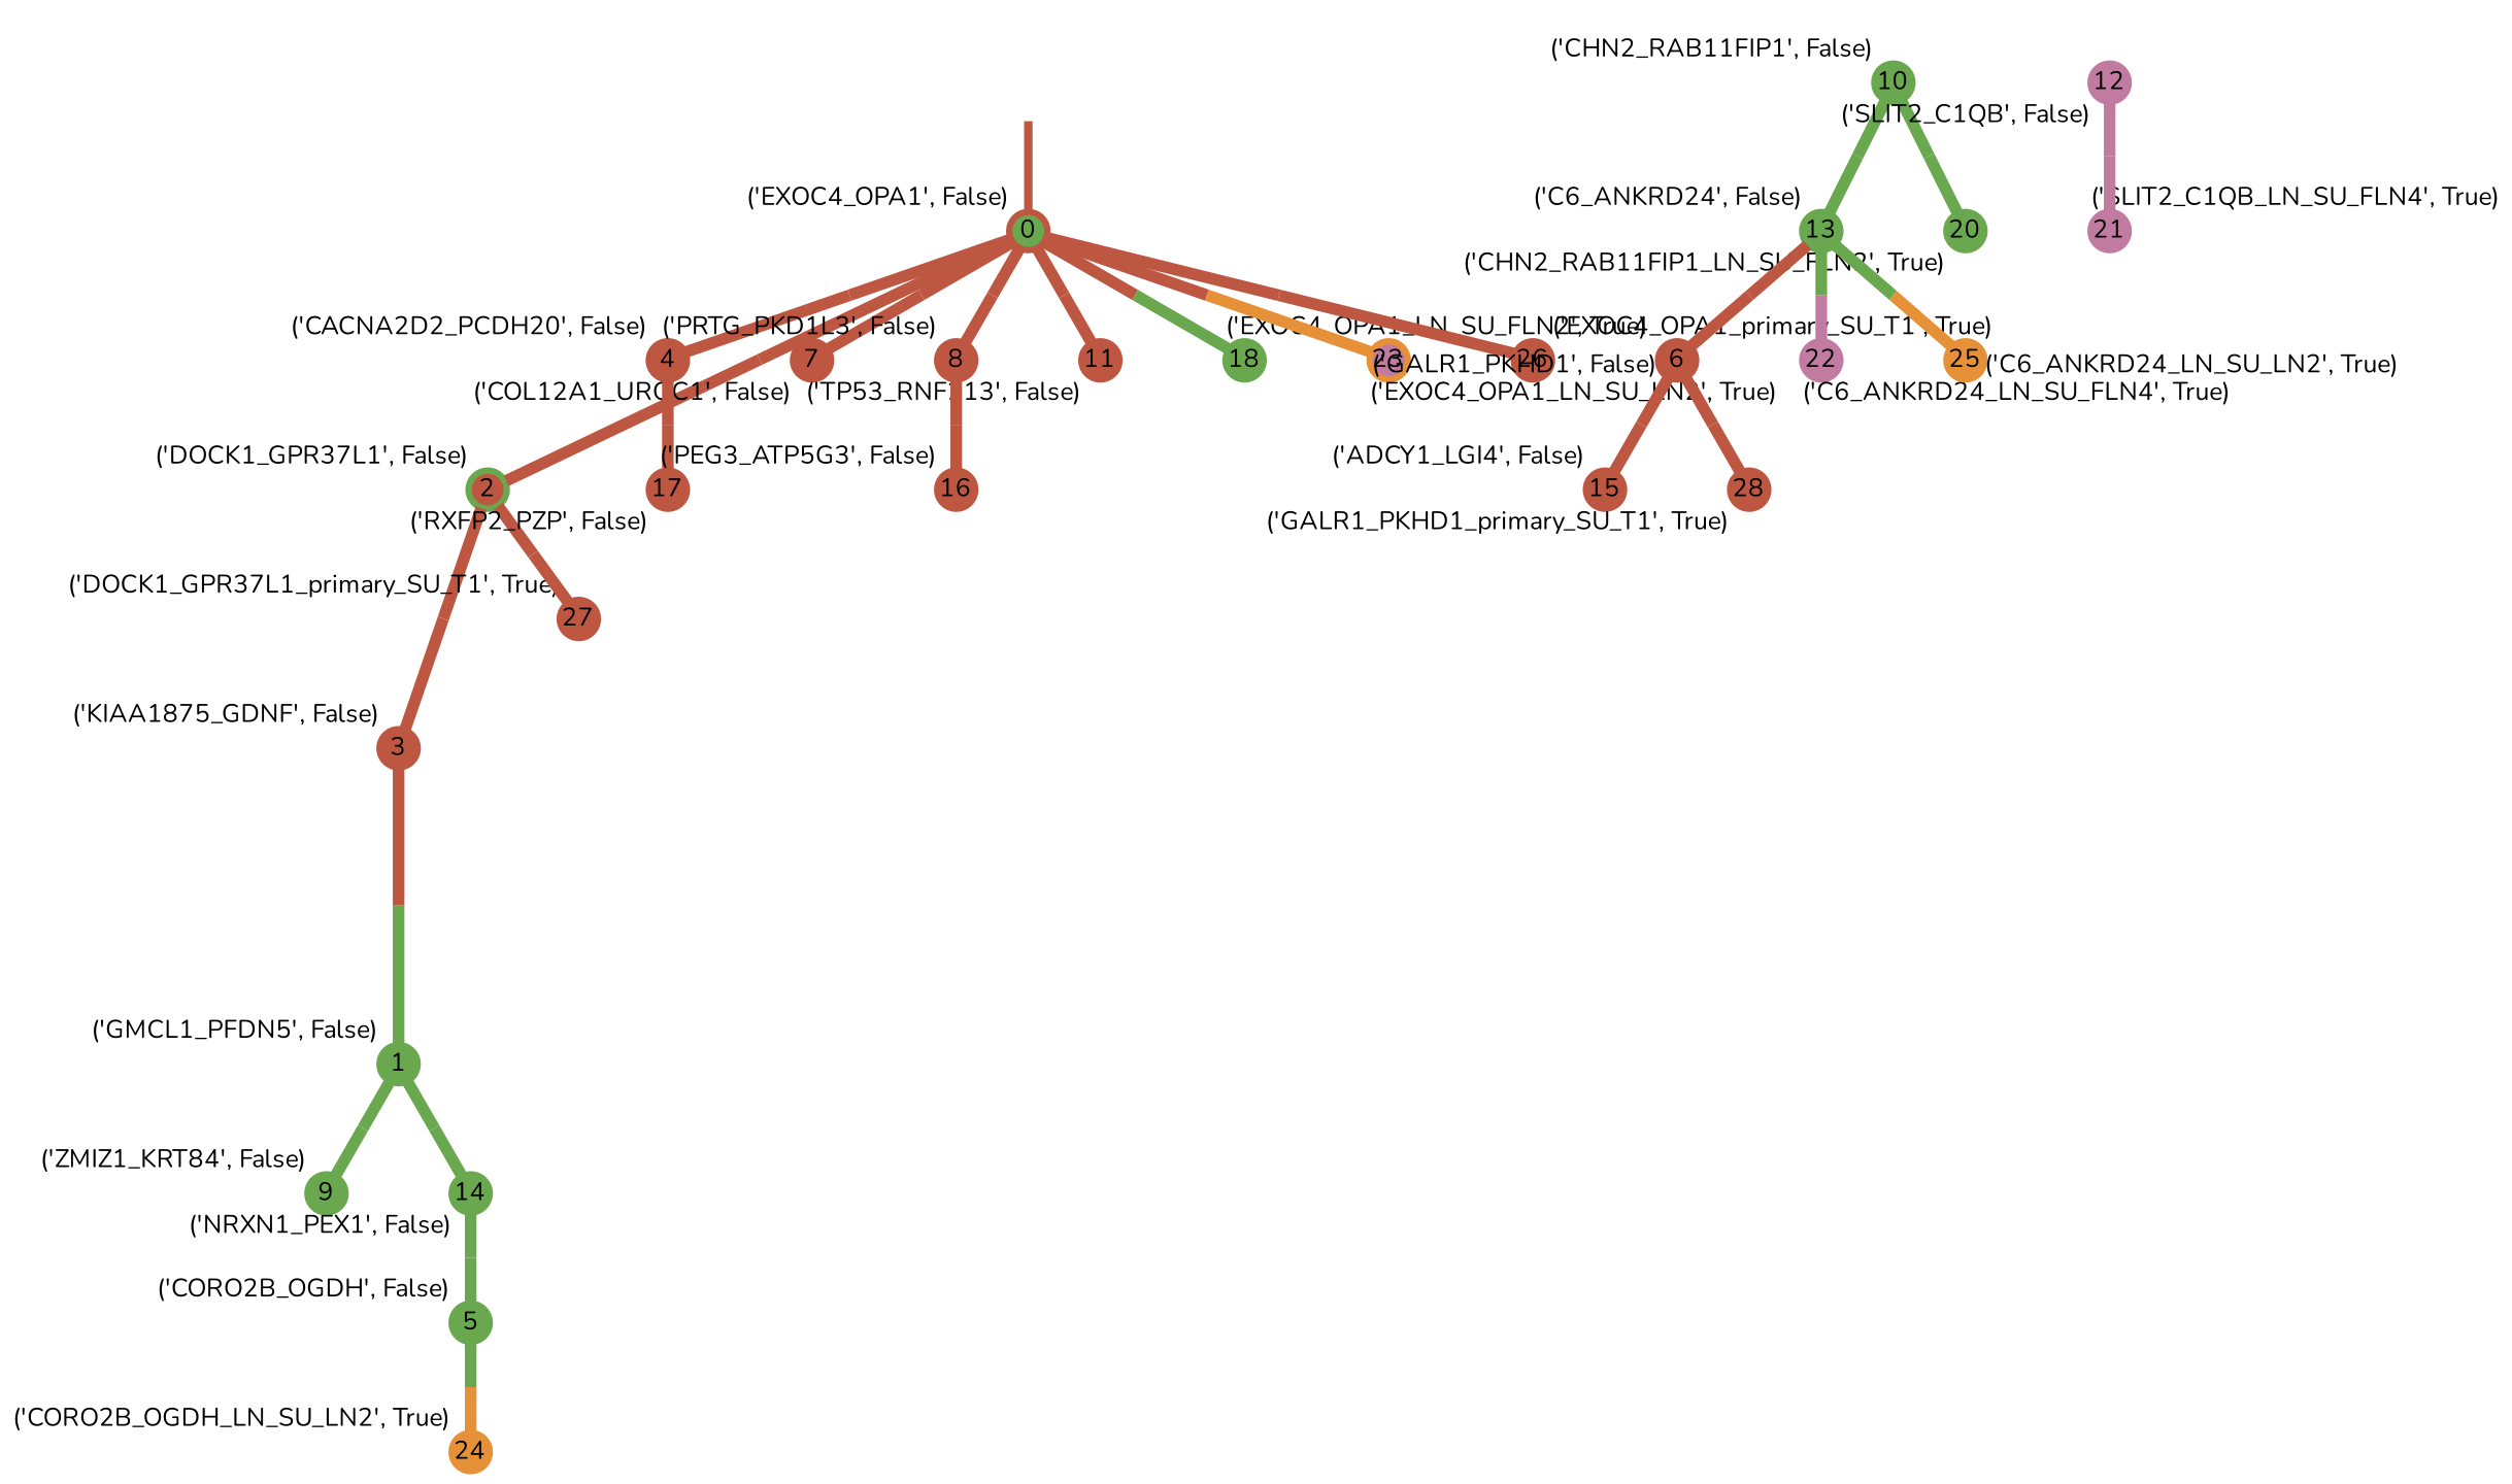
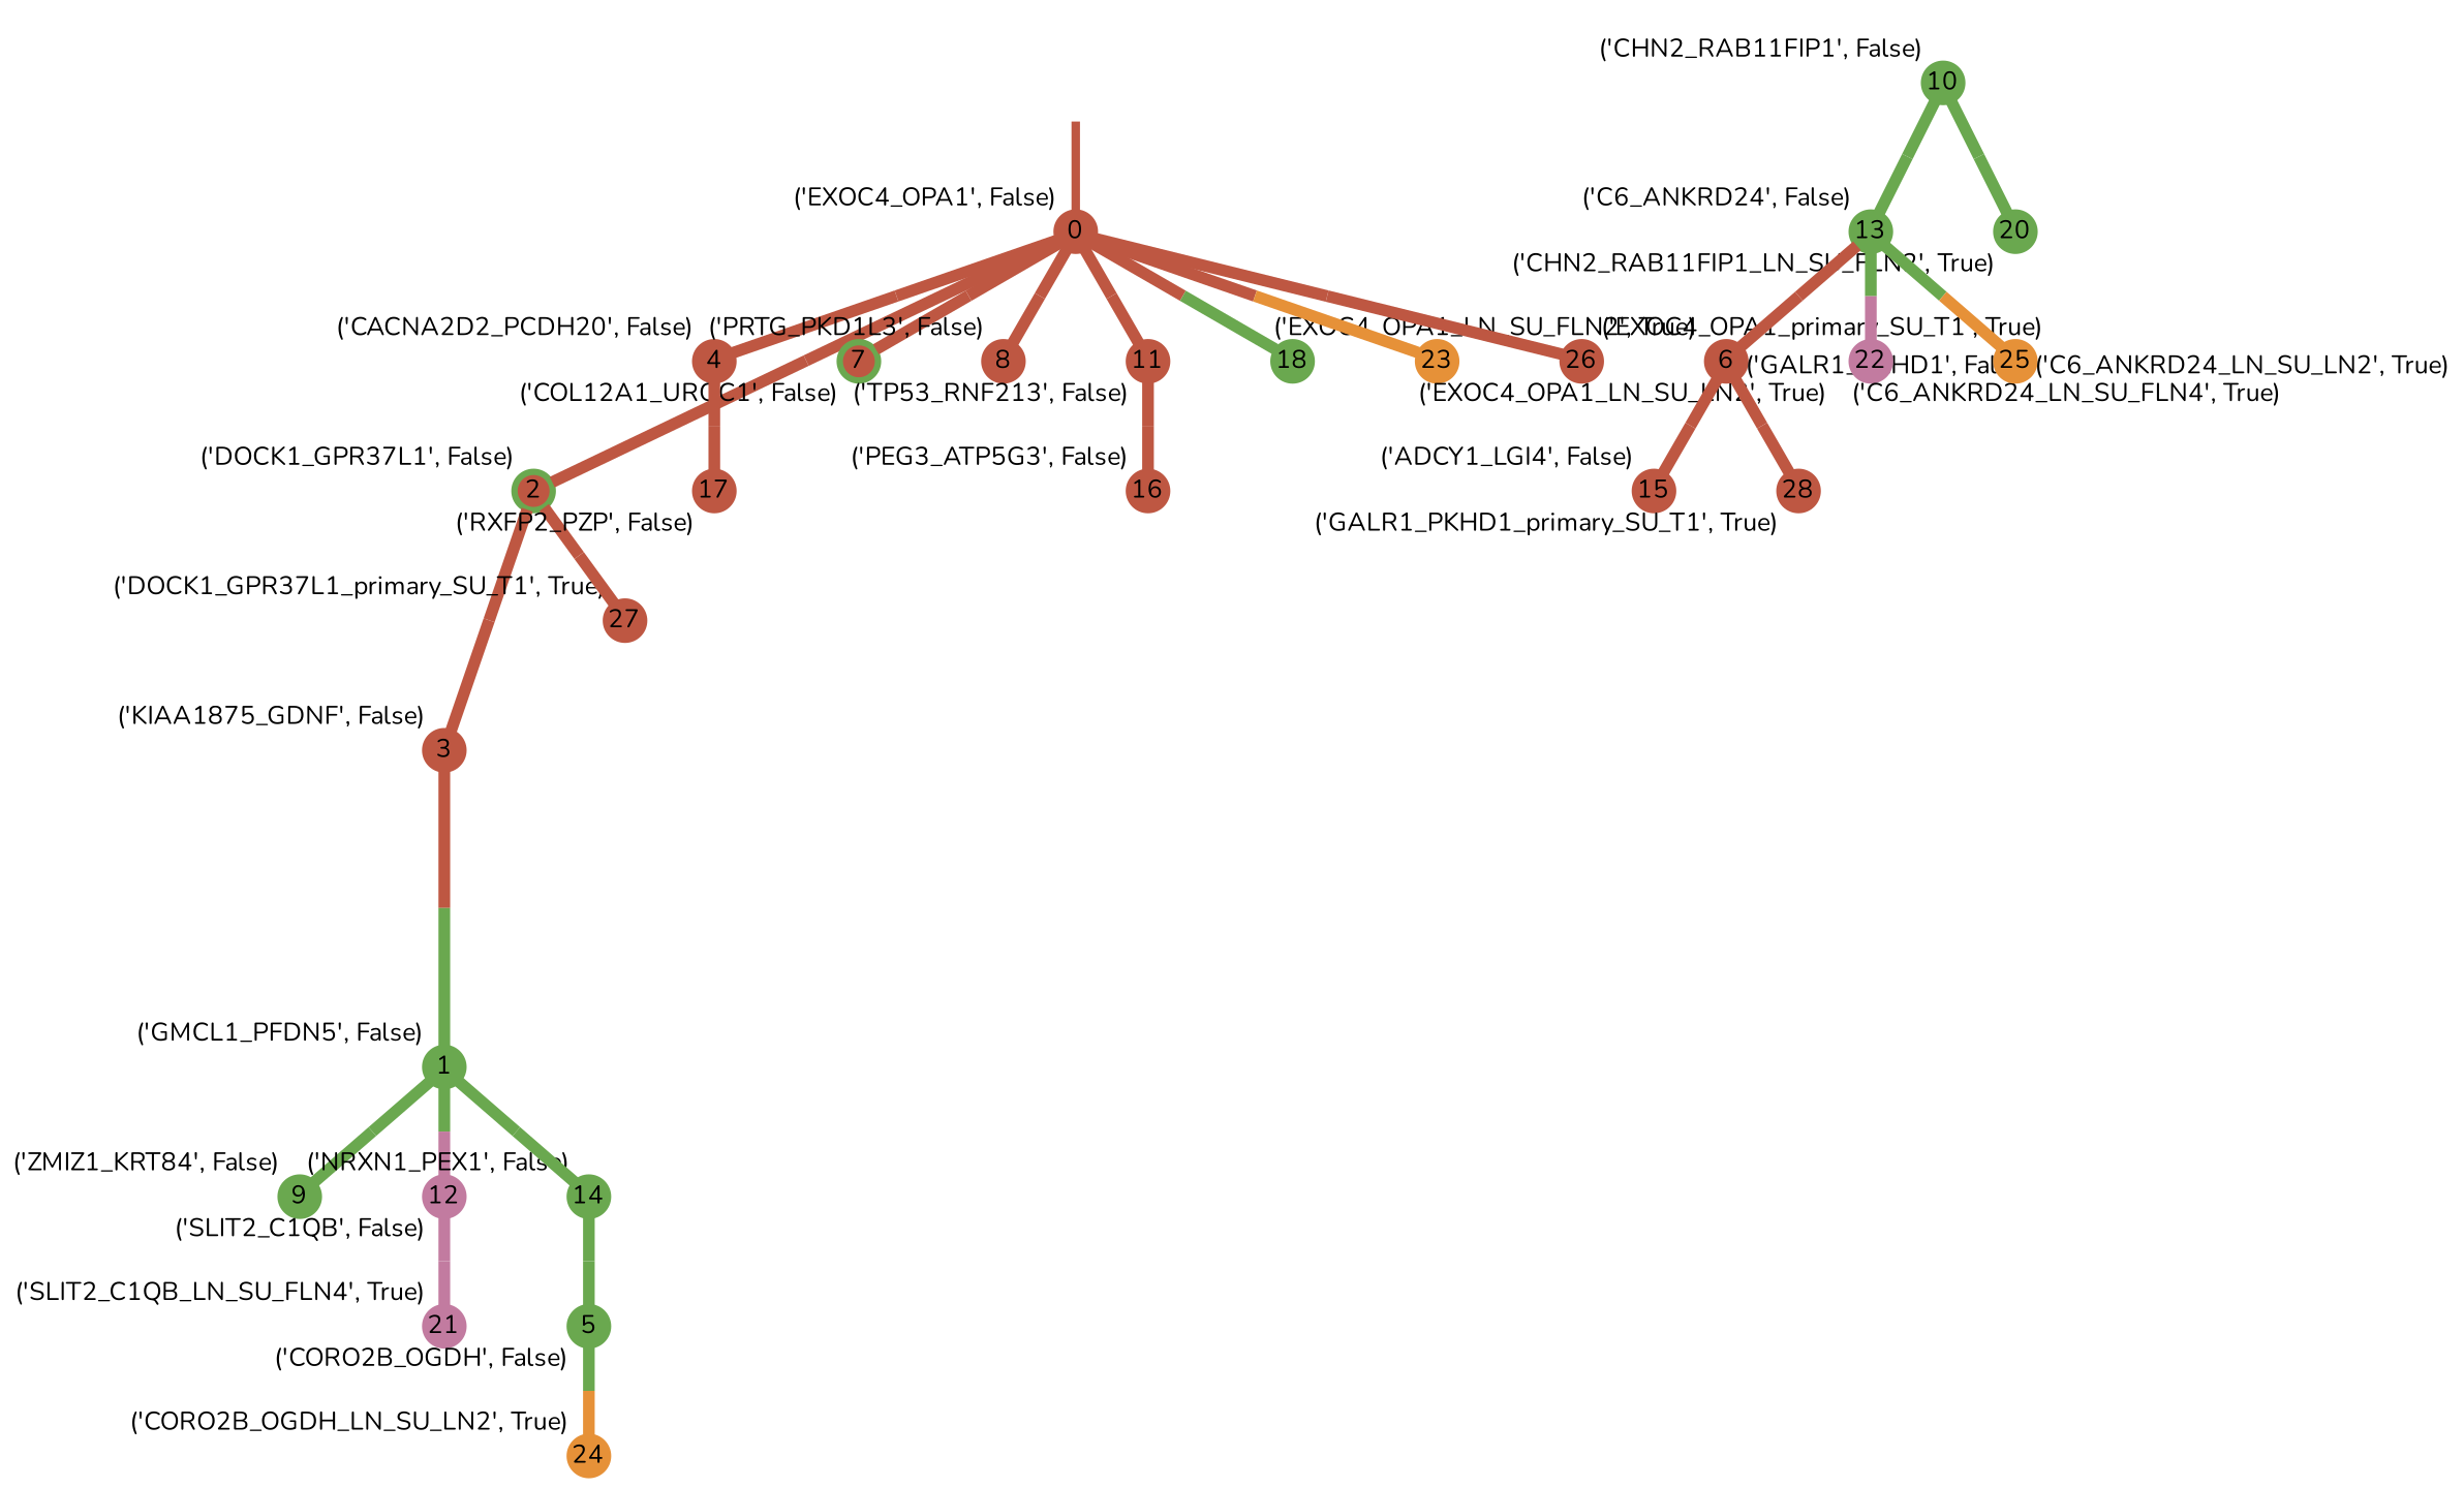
  strict digraph {
    fontname=Nunito
    forcelabels=true
    nodesep=0.7
    rankdir=TB
    ranksep=0.6
    splines=false
    node [color="#be5742ff" fillcolor="#be5742ff" fixedsize=true fontname=Nunito fontsize="12pt" penwidth=3 shape=circle style=filled xlabel="('EXOC4_OPA1', False)"]
    edge [arrowsize=0 color="#be5742ff;0.5:#be5742ff" fontname=Nunito minlen=1.185185194015503 penwidth=5.5 style=solid]
-   0 [fillcolor="#6aa84fff" height=0.25]
+   0 [height=0.25]
    2 [color="#6aa84fff" height=0.25 xlabel="('DOCK1_GPR37L1', False)"]
    4 [height=0.25 xlabel="('CACNA2D2_PCDH20', False)"]
-   7 [height=0.25 xlabel="('COL12A1_UROC1', False)"]
+   7 [color="#6aa84fff" height=0.25 xlabel="('COL12A1_UROC1', False)"]
    8 [height=0.25 xlabel="('PRTG_PKD1L3', False)"]
    11 [height=0.25 xlabel="('TP53_RNF213', False)"]
    18 [color="#6aa84fff" fillcolor="#6aa84fff" height=0.25 xlabel="('EXOC4_OPA1_LN_SU_FLN2', True)"]
-   23 [color="#e69138ff" fillcolor="#c27ba0ff" height=0.25 xlabel="('EXOC4_OPA1_LN_SU_LN2', True)"]
+   23 [color="#e69138ff" fillcolor="#e69138ff" height=0.25 xlabel="('EXOC4_OPA1_LN_SU_LN2', True)"]
    26 [height=0.25 xlabel="('EXOC4_OPA1_primary_SU_T1', True)"]
    3 [height=0.25 xlabel="('KIAA1875_GDNF', False)"]
    27 [height=0.25 xlabel="('DOCK1_GPR37L1_primary_SU_T1', True)"]
    17 [height=0.25 xlabel="('RXFP2_PZP', False)"]
    16 [height=0.25 xlabel="('PEG3_ATP5G3', False)"]
    1 [color="#6aa84fff" fillcolor="#6aa84fff" height=0.25 xlabel="('GMCL1_PFDN5', False)"]
    10 [color="#6aa84fff" fillcolor="#6aa84fff" height=0.25 xlabel="('CHN2_RAB11FIP1', False)"]
    13 [color="#6aa84fff" fillcolor="#6aa84fff" height=0.25 xlabel="('C6_ANKRD24', False)"]
    20 [color="#6aa84fff" fillcolor="#6aa84fff" height=0.25 xlabel="('CHN2_RAB11FIP1_LN_SU_FLN2', True)"]
    9 [color="#6aa84fff" fillcolor="#6aa84fff" height=0.25 xlabel="('ZMIZ1_KRT84', False)"]
    12 [color="#c27ba0ff" fillcolor="#c27ba0ff" height=0.25 xlabel="('SLIT2_C1QB', False)"]
    14 [color="#6aa84fff" fillcolor="#6aa84fff" height=0.25 xlabel="('NRXN1_PEX1', False)"]
    21 [color="#c27ba0ff" fillcolor="#c27ba0ff" height=0.25 xlabel="('SLIT2_C1QB_LN_SU_FLN4', True)"]
    5 [color="#6aa84fff" fillcolor="#6aa84fff" height=0.25 xlabel="('CORO2B_OGDH', False)"]
    24 [color="#e69138ff" fillcolor="#e69138ff" height=0.25 xlabel="('CORO2B_OGDH_LN_SU_LN2', True)"]
    6 [height=0.25 xlabel="('GALR1_PKHD1', False)"]
    15 [height=0.25 xlabel="('ADCY1_LGI4', False)"]
    28 [height=0.25 xlabel="('GALR1_PKHD1_primary_SU_T1', True)"]
    22 [color="#c27ba0ff" fillcolor="#c27ba0ff" height=0.25 xlabel="('C6_ANKRD24_LN_SU_FLN4', True)"]
    25 [color="#e69138ff" fillcolor="#e69138ff" height=0.25 xlabel="('C6_ANKRD24_LN_SU_LN2', True)"]
    normal [style=invis color="" fillcolor="" fixedsize="" fontsize="" shape=""]
    0 -> 2 [minlen=2.629629611968994]
    0 -> 4 [minlen=1.7407407760620117]
    0 -> 7 [minlen=1.6666667461395264]
    0 -> 8 [minlen=1.6666667461395264]
    0 -> 11 [minlen=1.5925925970077515]
    0 -> 18 [color="#be5742ff;0.5:#6aa84fff"]
    0 -> 23 [color="#be5742ff;0.5:#e69138ff"]
    0 -> 26
    2 -> 3 [minlen=2.629629611968994]
    2 -> 27
    4 -> 17 [minlen=1.3703703880310059]
-   8 -> 16 [minlen=1.4444444179534912]
+   11 -> 16 [minlen=1.4444444179534912]
    3 -> 1 [color="#be5742ff;0.5:#6aa84fff" minlen=3.0]
    1 -> 9 [color="#6aa84fff;0.5:#6aa84fff" minlen=1.5925925970077515]
+   1 -> 12 [color="#6aa84fff;0.5:#c27ba0ff" minlen=1.5185185670852661]
    1 -> 14 [color="#6aa84fff;0.5:#6aa84fff" minlen=1.4444444179534912]
    10 -> 13 [color="#6aa84fff;0.5:#6aa84fff" minlen=1.4444444179534912]
    10 -> 20 [color="#6aa84fff;0.5:#6aa84fff"]
    13 -> 6 [minlen=1.6666667461395264]
    13 -> 22 [color="#6aa84fff;0.5:#c27ba0ff"]
    13 -> 25 [color="#6aa84fff;0.5:#e69138ff"]
    12 -> 21 [color="#c27ba0ff;0.5:#c27ba0ff"]
    14 -> 5 [color="#6aa84fff;0.5:#6aa84fff" minlen=1.7407407760620117]
    5 -> 24 [color="#6aa84fff;0.5:#e69138ff"]
    6 -> 15 [minlen=1.4444444179534912]
    6 -> 28
    normal -> 0 [color="#be5742ff" penwidth=4 minlen=""]
  }
